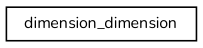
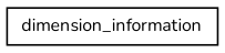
  digraph {
    rankdir=TB
    fontname=Nunito
-   n1 [color=black fillcolor=white fontname=Nunito fontsize=10 height=0.2 label=dimension_dimension shape=record style=filled width=0.4]
+   n1 [color=black fillcolor=white fontname=Nunito fontsize=10 height=0.2 label=dimension_information shape=record style=filled width=0.4]
  }
